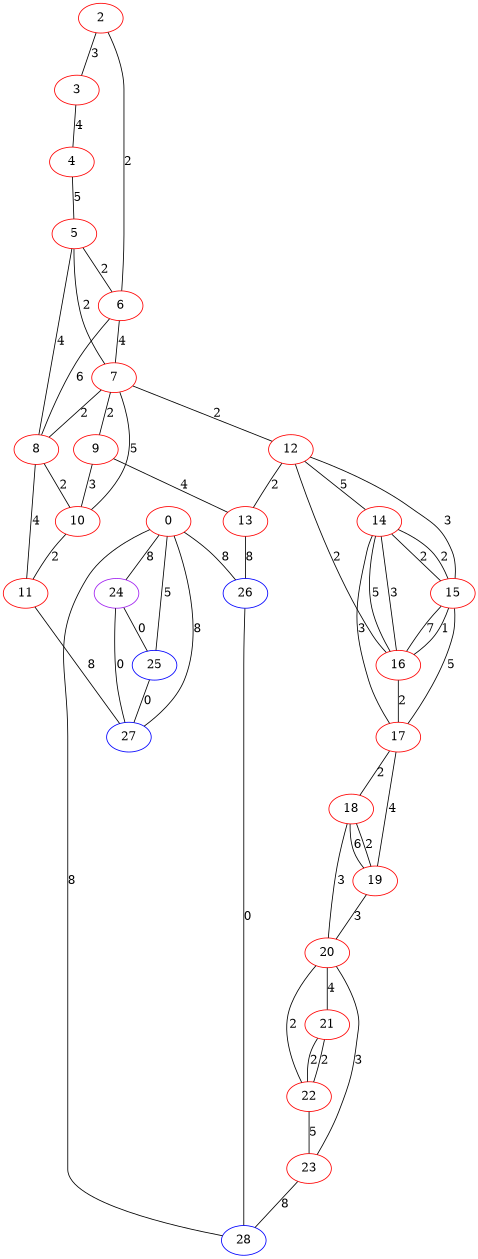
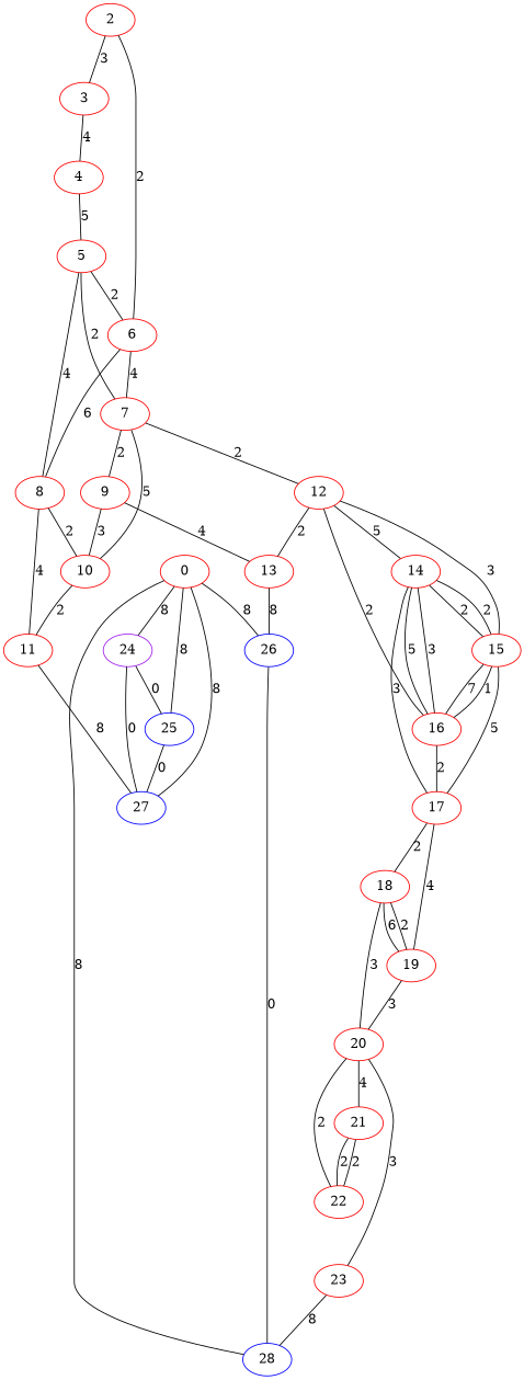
  graph {
    node [color=red weight=1]
    24 [color=purple weight=4]
    0
    25 [color=blue weight=3]
    26 [color=blue weight=3]
    27 [color=blue weight=3]
    28 [color=blue weight=3]
    2
    6
    3
    7
    8
    4
    5
    9
    10
    12
    11
    13
    14
    15
    16
    17
    18
    19
    20
    21
    22
    23
    24 -- 25 [label=0]
    24 -- 27 [label=0]
    0 -- 24 [label=8]
-   0 -- 25 [label=5]
+   0 -- 25 [label=8]
    0 -- 26 [label=8]
    0 -- 27 [label=8]
    0 -- 28 [label=8]
    25 -- 27 [label=0]
    26 -- 28 [label=0]
    2 -- 6 [label=2]
    2 -- 3 [label=3]
    6 -- 7 [label=4]
    6 -- 8 [label=6]
    3 -- 4 [label=4]
-   7 -- 8 [label=2]
    7 -- 9 [label=2]
    7 -- 10 [label=5]
    7 -- 12 [label=2]
    8 -- 10 [label=2]
    8 -- 11 [label=4]
    4 -- 5 [label=5]
    5 -- 6 [label=2]
    5 -- 7 [label=2]
    5 -- 8 [label=4]
    9 -- 10 [label=3]
    9 -- 13 [label=4]
    10 -- 11 [label=2]
    12 -- 13 [label=2]
    12 -- 14 [label=5]
    12 -- 15 [label=3]
    12 -- 16 [label=2]
    11 -- 27 [label=8]
    13 -- 26 [label=8]
    14 -- 15 [label=2]
    14 -- 15 [label=2]
    14 -- 16 [label=5]
    14 -- 16 [label=3]
    14 -- 17 [label=3]
    15 -- 16 [label=7]
    15 -- 16 [label=1]
    15 -- 17 [label=5]
    16 -- 17 [label=2]
    17 -- 18 [label=2]
    17 -- 19 [label=4]
    18 -- 19 [label=6]
    18 -- 19 [label=2]
    18 -- 20 [label=3]
    19 -- 20 [label=3]
    20 -- 21 [label=4]
    20 -- 22 [label=2]
    20 -- 23 [label=3]
    21 -- 22 [label=2]
    21 -- 22 [label=2]
-   22 -- 23 [label=5]
    23 -- 28 [label=8]
  }
